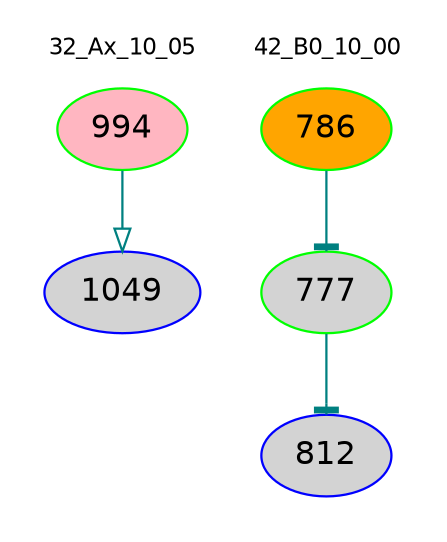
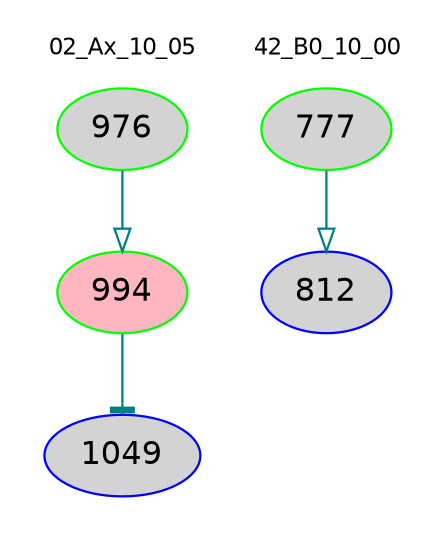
  digraph {
    fontname="DejaVu Sans"
    node [color=green fillcolor=lightgrey fontname="DejaVu Sans" style=filled]
    edge [arrowhead=onormal color=teal fontname="DejaVu Sans" style=solid]
+   n1 [label=976]
    n2 [fillcolor=lightpink label=994]
    n3 [color=blue label=1049]
-   n4 [fillcolor=orange label=786]
    n5 [label=777]
    n6 [color=blue label=812]
    subgraph cluster_1 {
      color=white
      fontsize=10
-     label="32_Ax_10_05"
+     label="02_Ax_10_05"
+     n1
      n2
      n3
    }
    subgraph cluster_2 {
      color=white
      fontsize=10
      label="42_B0_10_00"
-     n4
      n5
      n6
    }
-   n2 -> n3
-   n4 -> n5 [arrowhead=tee]
-   n5 -> n6 [arrowhead=tee]
+   n1 -> n2
+   n2 -> n3 [arrowhead=tee]
+   n5 -> n6
  }
